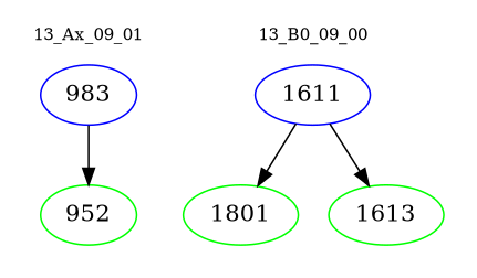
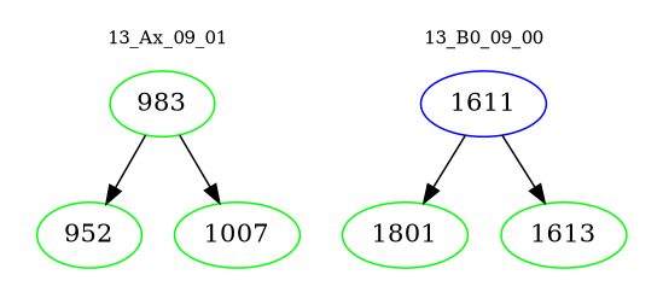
  digraph {
    node [color=green]
    edge [color=black]
-   n1 [color=blue label=983]
+   n1 [label=983]
    n2 [label=952]
+   n3 [label=1007]
    n4 [color=blue label=1611]
    n5 [label=1801]
    n6 [label=1613]
    subgraph cluster_1 {
      color=white
      fontsize=10
      label="13_Ax_09_01"
      n1
      n2
+     n3
    }
    subgraph cluster_2 {
      color=white
      fontsize=10
      label="13_B0_09_00"
      n4
      n5
      n6
    }
    n1 -> n2
+   n1 -> n3
    n4 -> n5
    n4 -> n6
  }
